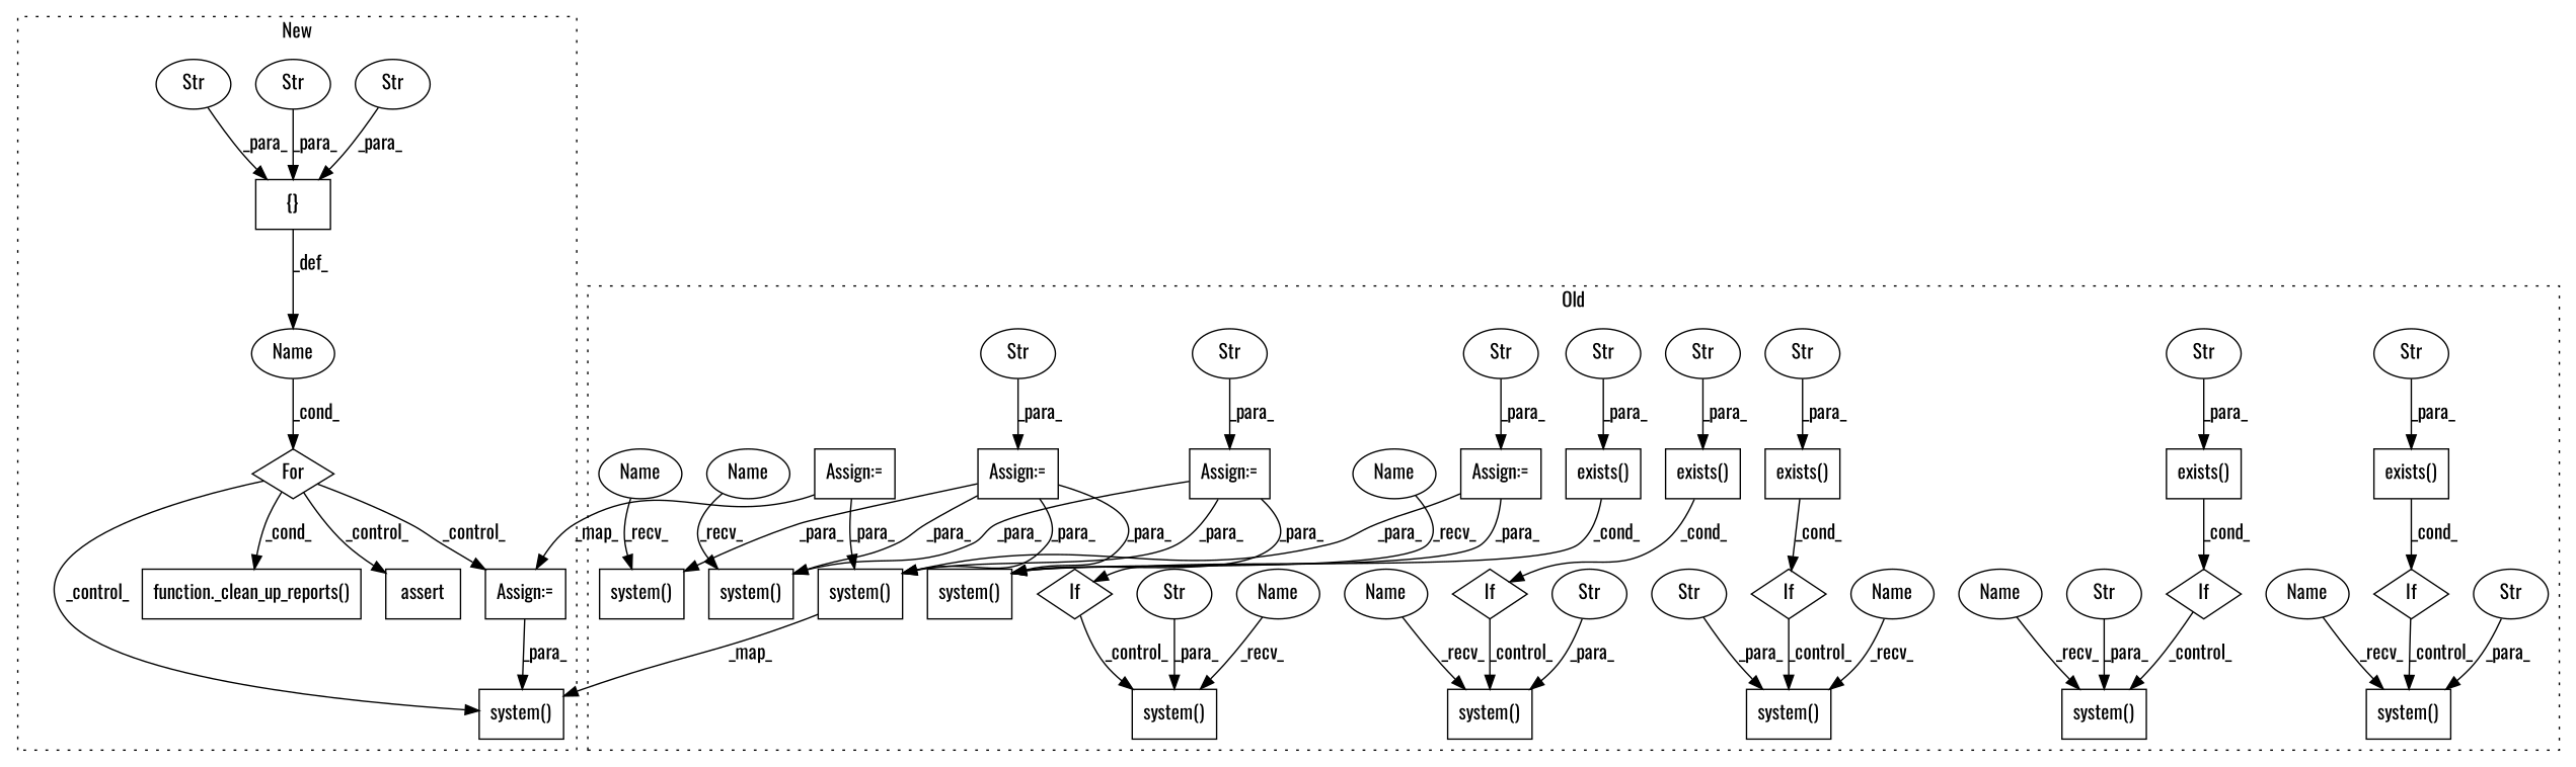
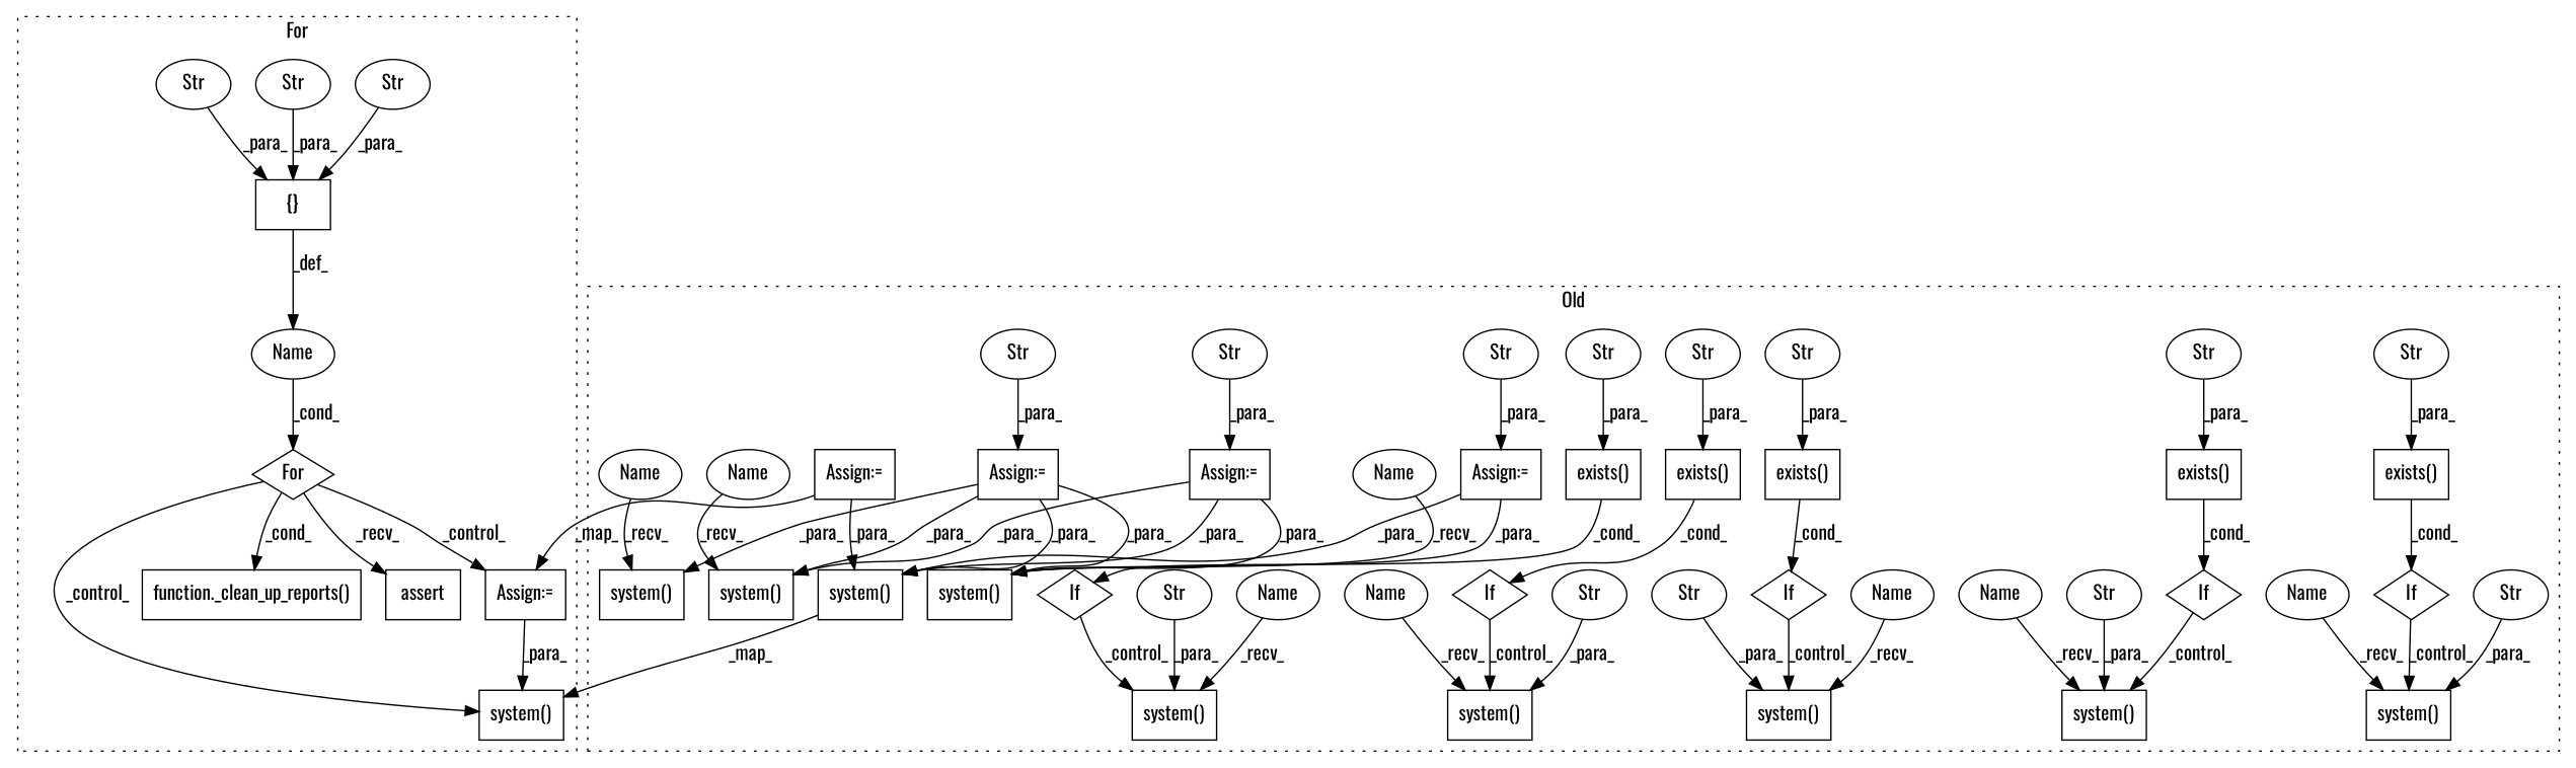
  digraph {
    fontname=Oswald
    node [a=75 fontname=Oswald l="10,1" shape=ellipse]
    edge [fontname=Oswald]
    n1 [label="system()" s="469,505" shape=box]
    n2 [a=96 l=3 label=If s=417 shape=diamond]
    n3 [a=66 l=26 label=Str s=479]
    n4 [label="system()" s="1048,1084" shape=box]
    n5 [a=96 l=3 label=If s=996 shape=diamond]
    n6 [a=66 l=26 label=Str s=1058]
    n7 [l="15,1" label="exists()" s="420,458" shape=box]
    n8 [a=66 l=23 label=Str s=435]
    n9 [l="15,1" label="exists()" s="999,1037" shape=box]
    n10 [a=66 l=23 label=Str s=1014]
    n11 [label="system()" s="739,775" shape=box]
    n12 [label="system()" s="1485,1498" shape=box]
    n13 [a=68 l=3 label="Assign:=" s=828 shape=box]
    n14 [a=66 l=31 label=Str s=831]
    n15 [label="system()" s="867,880" shape=box]
    n16 [a=68 l=3 label="Assign:=" s=1446 shape=box]
    n17 [label="system()" s="1357,1393" shape=box]
    n18 [a=96 l=3 label=If s=687 shape=diamond]
    n19 [a=66 l=26 label=Str s=1367]
    n20 [l="15,1" label="exists()" s="690,728" shape=box]
    n21 [a=66 l=23 label=Str s=705]
    n22 [label="system()" s="160,196" shape=box]
    n23 [a=96 l=3 label=If s=108 shape=diamond]
    n24 [a=66 l=26 label=Str s=749]
    n25 [l="15,1" label="exists()" s="111,149" shape=box]
    n26 [a=66 l=23 label=Str s=126]
    n27 [label="system()" s="288,301" shape=box]
    n28 [a=96 l=3 label=If s=1305 shape=diamond]
    n29 [a=66 l=26 label=Str s=170]
    n30 [l="15,1" label="exists()" s="1308,1346" shape=box]
    n31 [a=66 l=23 label=Str s=1323]
    n32 [label="system()" s="598,611" shape=box]
    n33 [a=68 l=3 label="Assign:=" s=559 shape=box]
    n34 [a=66 l=31 label=Str s=562]
    n35 [a=68 l=3 label="Assign:=" s=249 shape=box]
    n36 [a=66 l=31 label=Str s=252]
    n37 [a=87 l=2 label=Name s=469]
    n38 [a=87 l=2 label=Name s=739]
    n39 [a=87 l=2 label=Name s=160]
    n40 [a=87 l=2 label=Name s=598]
    n41 [a=87 l=2 label=Name s=288]
    n42 [a=87 l=2 label=Name s=1048]
    n43 [a=87 l=2 label=Name s=867]
    n44 [a=87 l=2 label=Name s=1357]
    n45 [l=19 label="function._clean_up_reports()" s=387 shape=box]
    n46 [a=59 l="1,0" label="{}" s="353,376" shape=box]
    n47 [a=66 l=6 label=Str s=370]
    n48 [a=66 l=6 label=Str s=362]
    n49 [a=66 l=6 label=Str s=354]
    n50 [a=107 l="4,10" label=For s="332,377" shape=diamond]
    n51 [a=65 l=7 label=assert s=716 shape=box]
    n52 [a=87 l=13 label=Name s=336]
    n53 [label="system()" s="516,529" shape=box]
    n54 [a=68 l=3 label="Assign:=" s=473 shape=box]
    subgraph cluster_1 {
      label=Old
      style=dotted
      n1
      n2
      n3
      n4
      n5
      n6
      n7
      n8
      n9
      n10
      n11
      n12
      n13
      n14
      n15
      n16
      n17
      n18
      n19
      n20
      n21
      n22
      n23
      n24
      n25
      n26
      n27
      n28
      n29
      n30
      n31
      n32
      n33
      n34
      n35
      n36
      n37
      n38
      n39
      n40
      n41
      n42
      n43
      n44
    }
    subgraph cluster_2 {
-     label=New
+     label=For
      style=dotted
      n45
      n46
      n47
      n48
      n49
      n50
      n51
      n52
      n53
      n54
    }
    n2 -> n1 [label=_control_]
    n3 -> n1 [label=_para_]
    n5 -> n4 [label=_control_]
    n6 -> n4 [label=_para_]
    n7 -> n2 [label=_cond_]
    n8 -> n7 [label=_para_]
    n9 -> n5 [label=_cond_]
    n10 -> n9 [label=_para_]
    n12 -> n53 [label=_map_]
    n13 -> n12 [label=_para_]
    n13 -> n15 [label=_para_]
    n14 -> n13 [label=_para_]
    n16 -> n12 [label=_para_]
    n16 -> n54 [label=_map_]
    n18 -> n11 [label=_control_]
    n19 -> n17 [label=_para_]
    n20 -> n18 [label=_cond_]
    n21 -> n20 [label=_para_]
    n23 -> n22 [label=_control_]
    n24 -> n11 [label=_para_]
    n25 -> n23 [label=_cond_]
    n26 -> n25 [label=_para_]
    n28 -> n17 [label=_control_]
    n29 -> n22 [label=_para_]
    n30 -> n28 [label=_cond_]
    n31 -> n30 [label=_para_]
    n33 -> n12 [label=_para_]
    n33 -> n15 [label=_para_]
    n33 -> n32 [label=_para_]
    n34 -> n33 [label=_para_]
    n35 -> n12 [label=_para_]
    n35 -> n15 [label=_para_]
    n35 -> n27 [label=_para_]
    n35 -> n32 [label=_para_]
    n36 -> n35 [label=_para_]
    n37 -> n1 [label=_recv_]
    n38 -> n11 [label=_recv_]
    n39 -> n22 [label=_recv_]
    n40 -> n32 [label=_recv_]
    n41 -> n27 [label=_recv_]
    n42 -> n4 [label=_recv_]
    n43 -> n15 [label=_recv_]
    n44 -> n17 [label=_recv_]
    n46 -> n52 [label=_def_]
    n47 -> n46 [label=_para_]
    n48 -> n46 [label=_para_]
    n49 -> n46 [label=_para_]
    n50 -> n45 [label=_cond_]
-   n50 -> n51 [label=_control_]
+   n50 -> n51 [label=_recv_]
    n50 -> n53 [label=_control_]
    n50 -> n54 [label=_control_]
    n52 -> n50 [label=_cond_]
    n54 -> n53 [label=_para_]
  }
